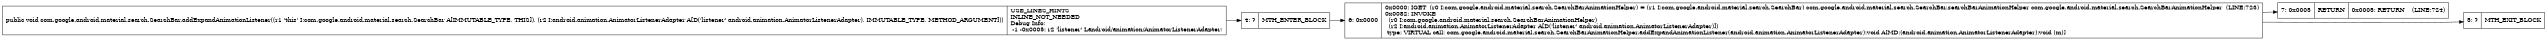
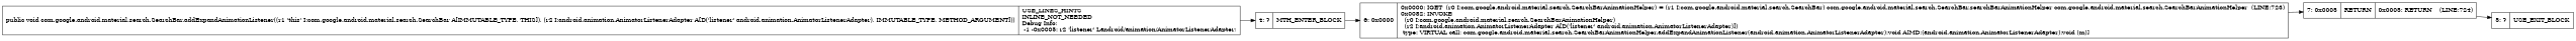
  digraph {
    rankdir=LR
    node [shape=record]
    n1 [label="{4\:\ ?|MTH_ENTER_BLOCK\l}"]
    n2 [label="{6\:\ 0x0000|0x0000: IGET  (r0 I:com.google.android.material.search.SearchBarAnimationHelper) = (r1 I:com.google.android.material.search.SearchBar) com.google.android.material.search.SearchBar.searchBarAnimationHelper com.google.android.material.search.SearchBarAnimationHelper  (LINE:723)\l0x0082: INVOKE  \l  (r0 I:com.google.android.material.search.SearchBarAnimationHelper)\l  (r2 I:android.animation.AnimatorListenerAdapter A[D('listener' android.animation.AnimatorListenerAdapter)])\l type: VIRTUAL call: com.google.android.material.search.SearchBarAnimationHelper.addExpandAnimationListener(android.animation.AnimatorListenerAdapter):void A[MD:(android.animation.AnimatorListenerAdapter):void (m)]\l}"]
    n3 [label="{7\:\ 0x0005|RETURN\l|0x0005: RETURN    (LINE:724)\l}"]
-   n4 [label="{5\:\ ?|MTH_EXIT_BLOCK\l}"]
+   n4 [label="{5\:\ ?|USE_EXIT_BLOCK\l}"]
    n5 [label="{public void com.google.android.material.search.SearchBar.addExpandAnimationListener((r1 'this' I:com.google.android.material.search.SearchBar A[IMMUTABLE_TYPE, THIS]), (r2 I:android.animation.AnimatorListenerAdapter A[D('listener' android.animation.AnimatorListenerAdapter), IMMUTABLE_TYPE, METHOD_ARGUMENT]))  | USE_LINES_HINTS\lINLINE_NOT_NEEDED\lDebug Info:\l  \-1 \-0x0005: r2 'listener' Landroid\/animation\/AnimatorListenerAdapter;\l}"]
    n1 -> n2
    n2 -> n3
-   n2 -> n4
+   n3 -> n4
    n5 -> n1
  }
